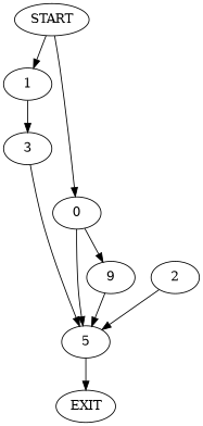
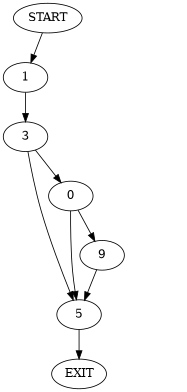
  digraph {
    n1 [label=START]
    1
    3
    n4 [label=EXIT]
-   2
    5
    n7 [label=0]
    n8 [label=9]
    n1 -> 1
    1 -> 3
    3 -> 5
-   n1 -> n7
-   2 -> 5
+   3 -> n7
    5 -> n4
    n7 -> 5
    n7 -> n8
    n8 -> 5
  }
